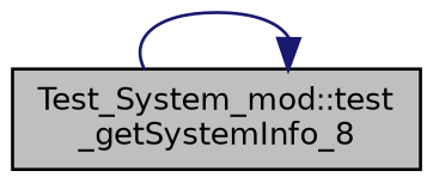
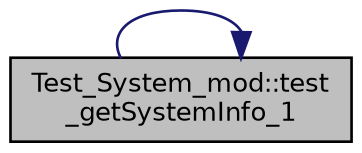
  digraph {
    rankdir=LR
-   n1 [color=black fillcolor=grey75 fontcolor=black fontname=Helvetica fontsize=10 height=0.2 label="Test_System_mod::test\l_getSystemInfo_8" shape=record style=filled width=0.4]
+   n1 [color=black fillcolor=grey75 fontcolor=black fontname=Helvetica fontsize=10 height=0.2 label="Test_System_mod::test\l_getSystemInfo_1" shape=record style=filled width=0.4]
    n1 -> n1 [color=midnightblue fontname=Helvetica fontsize=10 labelfontname=Helvetica labelfontsize=10 style=solid]
  }
